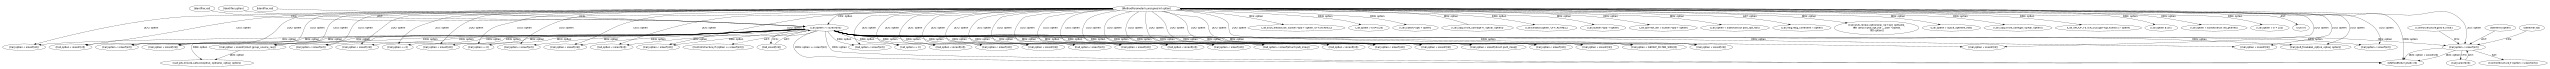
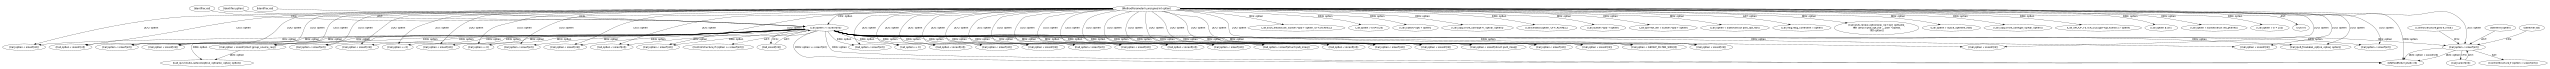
  digraph {
    fontname=Inter
    node [fontname=Inter]
    edge [fontname=Inter]
    n1 [label="(Call,optlen < sizeof(int))"]
    n2 [label="(Call,sizeof(int))"]
    n3 [label="(ControlStructure,if (optlen < sizeof(int)))"]
    n4 [label="(MethodReturn,static int)"]
    n5 [label="(Call,optlen >= sizeof(int))"]
    n6 [label="(Call,optlen < sizeof(int))"]
    n7 [label="(Call,optlen < sizeof(int))"]
-   n8 [label="(Call,ip6_mroute_setsockopt(sk, optname, optval, optlen))"]
+   n8 [label="(Call,ip7_mroute_setsockopt(sk, optname, optval, optlen))"]
    n9 [label="(ControlStructure,if (optlen >= sizeof(int)))"]
    n10 [label="(Call,optlen < sizeof(int))"]
    n11 [label="(Call,optlen < sizeof(int))"]
    n12 [label="(Call,optlen < sizeof(int))"]
    n13 [label="(Call,optlen < sizeof(int))"]
    n14 [label="(Call,optlen < sizeof(int))"]
    n15 [label="(Call,optlen < sizeof(int))"]
    n16 [label="(Call,optlen == 0)"]
    n17 [label="(Call,optlen < sizeof(int))"]
    n18 [label="(Call,optlen < sizeof(int))"]
    n19 [label="(Call,optlen < sizeof(int))"]
    n20 [label="(Call,optlen < sizeof(int))"]
    n21 [label="(Call,optlen < sizeof(int))"]
    n22 [label="(Call,optlen < sizeof(struct ipv6_mreq))"]
    n23 [label="(Call,optlen < sizeof(int))"]
    n24 [label="(Call,optlen < sizeof(struct group_source_req))"]
    n25 [label="(Call,optlen == 0)"]
    n26 [label="(Call,optlen < sizeof(int))"]
    n27 [label="(Call,optlen < sizeof(int))"]
    n28 [label="(Call,optlen < sizeof(int))"]
    n29 [label="(Call,optlen == 0)"]
    n30 [label="(Call,optlen < sizeof(int))"]
    n31 [label="(Call,optlen < sizeof(int))"]
    n32 [label="(Call,optlen < sizeof(int))"]
    n33 [label="(Call,optlen < sizeof(int))"]
    n34 [label="(Call,optlen < sizeof(struct ipv6_mreq))"]
    n35 [label="(Call,optlen < sizeof(int))"]
    n36 [label="(Call,optlen < sizeof(int))"]
    n37 [label="(Call,optlen < sizeof(int))"]
    n38 [label="(Call,optlen < sizeof(int))"]
    n39 [label="(Call,optlen < sizeof(int))"]
    n40 [label="(Call,optlen < sizeof(int))"]
    n41 [label="(Call,ipv6_flowlabel_opt(sk, optval, optlen))"]
    n42 [label="(Call,sizeof(int))"]
    n43 [label="(Call,optlen < sizeof(int))"]
    n44 [label="(Call,optlen < GROUP_FILTER_SIZE(0))"]
    n45 [label="(MethodParameterIn,unsigned int optlen)"]
    n46 [label="(Call,sock_kmalloc(sk, sizeof(*opt) + optlen, GFP_KERNEL))"]
    n47 [label="(Call,optlen > 64*1024)"]
    n48 [label="(Call,sizeof(*opt) + optlen)"]
    n49 [label="(Call,copy_from_user(opt+1, optval, optlen))"]
    n50 [label="(Call,kmalloc(optlen, GFP_KERNEL))"]
    n51 [label="(Call,sizeof(*opt) + optlen)"]
    n52 [label="(Call,opt->tot_len = sizeof(*opt) + optlen)"]
    n53 [label="(Call,optlen < sizeof(struct ipv6_opt_hdr))"]
    n54 [label="(Call,msg.msg_controllen = optlen)"]
    n55 [label="(Call,ipv6_renew_options(sk, np->opt, optname,\n \t\t\t\t\t (struct ipv6_opt_hdr __user *)optval,\n \t\t\t\t\t optlen))"]
    n56 [label="(Call,optlen > sysctl_optmem_max)"]
    n57 [label="(Call,copy_from_user(gsf, optval, optlen))"]
    n58 [label="(Call,GROUP_FILTER_SIZE(gsf->gf_numsrc) > optlen)"]
    n59 [label="(Call,optlen & 0x7)"]
    n60 [label="(Call,optlen < sizeof(struct in6_pktinfo))"]
    n61 [label="(Call,optlen > 8 * 255)"]
    1000114
    n63 [label="(Identifier,val)"]
    n64 [label="(ControlStructure,goto e_inval;)"]
    n65 [label="(Identifier,val)"]
    n66 [label="(Identifier,optlen)"]
    n67 [label="(Identifier,optlen)"]
    n68 [label="(Identifier,val)"]
    n1 -> n2 [label="CFG: "]
    n1 -> n3 [label="AST: "]
    n1 -> n4 [label="DDG: optlen < sizeof(int)"]
    n1 -> n4 [label="DDG: optlen"]
    n2 -> n1 [label="AST: "]
    n5 -> n1 [label="DDG: optlen"]
    n5 -> n4 [label="DDG: optlen >= sizeof(int)"]
    n5 -> n4 [label="DDG: optlen"]
    n5 -> n6 [label="DDG: optlen"]
    n5 -> n7 [label="DDG: optlen"]
    n5 -> n8 [label="DDG: optlen"]
    n5 -> n9 [label="AST: "]
    n5 -> n10 [label="DDG: optlen"]
    n5 -> n11 [label="DDG: optlen"]
    n5 -> n12 [label="DDG: optlen"]
    n5 -> n13 [label="DDG: optlen"]
    n5 -> n14 [label="DDG: optlen"]
    n5 -> n15 [label="DDG: optlen"]
    n5 -> n16 [label="DDG: optlen"]
    n5 -> n17 [label="DDG: optlen"]
    n5 -> n18 [label="DDG: optlen"]
    n5 -> n19 [label="DDG: optlen"]
    n5 -> n20 [label="DDG: optlen"]
    n5 -> n21 [label="DDG: optlen"]
    n5 -> n22 [label="DDG: optlen"]
    n5 -> n23 [label="DDG: optlen"]
    n5 -> n24 [label="DDG: optlen"]
    n5 -> n25 [label="DDG: optlen"]
    n5 -> n26 [label="DDG: optlen"]
    n5 -> n27 [label="DDG: optlen"]
    n5 -> n28 [label="DDG: optlen"]
    n5 -> n29 [label="DDG: optlen"]
    n5 -> n30 [label="DDG: optlen"]
    n5 -> n31 [label="DDG: optlen"]
    n5 -> n32 [label="DDG: optlen"]
    n5 -> n33 [label="DDG: optlen"]
    n5 -> n34 [label="DDG: optlen"]
    n5 -> n35 [label="DDG: optlen"]
    n5 -> n36 [label="DDG: optlen"]
    n5 -> n37 [label="DDG: optlen"]
    n5 -> n38 [label="DDG: optlen"]
    n5 -> n39 [label="DDG: optlen"]
    n5 -> n40 [label="DDG: optlen"]
    n5 -> n41 [label="DDG: optlen"]
    n5 -> n42 [label="CFG: "]
    n5 -> n43 [label="DDG: optlen"]
    n5 -> n44 [label="DDG: optlen"]
    n24 -> n8 [label="DDG: optlen"]
    n42 -> n5 [label="AST: "]
    n45 -> n1 [label="DDG: optlen"]
    n45 -> n4 [label="DDG: optlen"]
    n45 -> n5 [label="CFG: optlen"]
    n45 -> n6 [label="DDG: optlen"]
    n45 -> n7 [label="DDG: optlen"]
    n45 -> n10 [label="DDG: optlen"]
    n45 -> n11 [label="DDG: optlen"]
    n45 -> n12 [label="DDG: optlen"]
    n45 -> n13 [label="DDG: optlen"]
    n45 -> n14 [label="DDG: optlen"]
    n45 -> n15 [label="DDG: optlen"]
    n45 -> n16 [label="DDG: optlen"]
    n45 -> n17 [label="DDG: optlen"]
    n45 -> n18 [label="DDG: optlen"]
    n45 -> n19 [label="DDG: optlen"]
    n45 -> n20 [label="DDG: optlen"]
    n45 -> n21 [label="DDG: optlen"]
    n45 -> n22 [label="DDG: optlen"]
    n45 -> n23 [label="DDG: optlen"]
    n45 -> n24 [label="DDG: optlen"]
    n45 -> n25 [label="DDG: optlen"]
    n45 -> n26 [label="DDG: optlen"]
    n45 -> n27 [label="DDG: optlen"]
    n45 -> n28 [label="DDG: optlen"]
    n45 -> n29 [label="DDG: optlen"]
    n45 -> n30 [label="DDG: optlen"]
    n45 -> n31 [label="DDG: optlen"]
    n45 -> n32 [label="DDG: optlen"]
    n45 -> n33 [label="DDG: optlen"]
    n45 -> n34 [label="DDG: optlen"]
    n45 -> n35 [label="DDG: optlen"]
    n45 -> n36 [label="DDG: optlen"]
    n45 -> n37 [label="DDG: optlen"]
    n45 -> n38 [label="DDG: optlen"]
    n45 -> n39 [label="DDG: optlen"]
    n45 -> n40 [label="DDG: optlen"]
    n45 -> n41 [label="DDG: optlen"]
    n45 -> n43 [label="DDG: optlen"]
    n45 -> n44 [label="DDG: optlen"]
    n45 -> n46 [label="DDG: optlen"]
    n45 -> n47 [label="DDG: optlen"]
    n45 -> n48 [label="DDG: optlen"]
-   n49 -> n45 [label="DDG: optlen"]
+   n45 -> n49 [label="DDG: optlen"]
    n45 -> n50 [label="DDG: optlen"]
    n45 -> n51 [label="DDG: optlen"]
    n45 -> n52 [label="DDG: optlen"]
    n45 -> n53 [label="DDG: optlen"]
    n45 -> n54 [label="AST: optlen"]
    n45 -> n55 [label="DDG: optlen"]
    n45 -> n56 [label="DDG: optlen"]
    n45 -> n57 [label="DDG: optlen"]
    n45 -> n58 [label="DDG: optlen"]
    n45 -> n59 [label="DDG: optlen"]
    n45 -> n60 [label="DDG: optlen"]
    n45 -> n61 [label="DDG: optlen"]
    n45 -> 1000114 [label="AST: "]
    n63 -> n1 [label="CFG: "]
    n64 -> n1 [label="CFG: "]
    n65 -> n5 [label="CFG: "]
    n66 -> n1 [label="AST: "]
    n67 -> n5 [label="AST: "]
    n68 -> n5 [label="CFG: "]
  }
